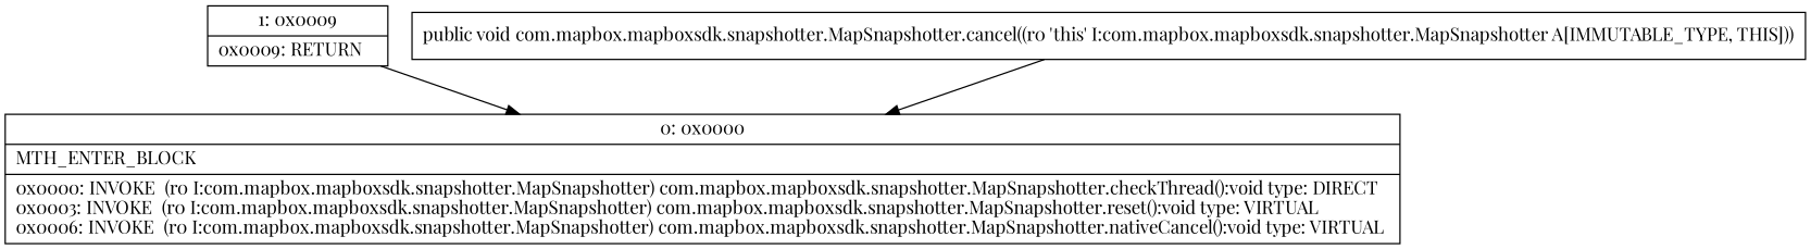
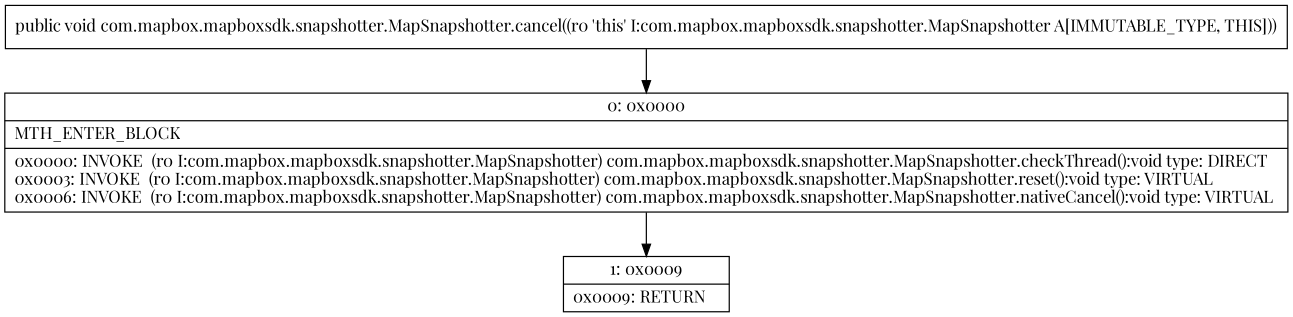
  digraph {
    fontname="Playfair Display"
    node [shape=record fontname="Playfair Display"]
    edge [fontname="Playfair Display"]
    n1 [label="{0\:\ 0x0000|MTH_ENTER_BLOCK\l|0x0000: INVOKE  (r0 I:com.mapbox.mapboxsdk.snapshotter.MapSnapshotter) com.mapbox.mapboxsdk.snapshotter.MapSnapshotter.checkThread():void type: DIRECT \l0x0003: INVOKE  (r0 I:com.mapbox.mapboxsdk.snapshotter.MapSnapshotter) com.mapbox.mapboxsdk.snapshotter.MapSnapshotter.reset():void type: VIRTUAL \l0x0006: INVOKE  (r0 I:com.mapbox.mapboxsdk.snapshotter.MapSnapshotter) com.mapbox.mapboxsdk.snapshotter.MapSnapshotter.nativeCancel():void type: VIRTUAL \l}"]
    n2 [label="{1\:\ 0x0009|0x0009: RETURN   \l}"]
    n3 [label="{public void com.mapbox.mapboxsdk.snapshotter.MapSnapshotter.cancel((r0 'this' I:com.mapbox.mapboxsdk.snapshotter.MapSnapshotter A[IMMUTABLE_TYPE, THIS])) }"]
-   n2 -> n1
+   n1 -> n2
    n3 -> n1
  }
